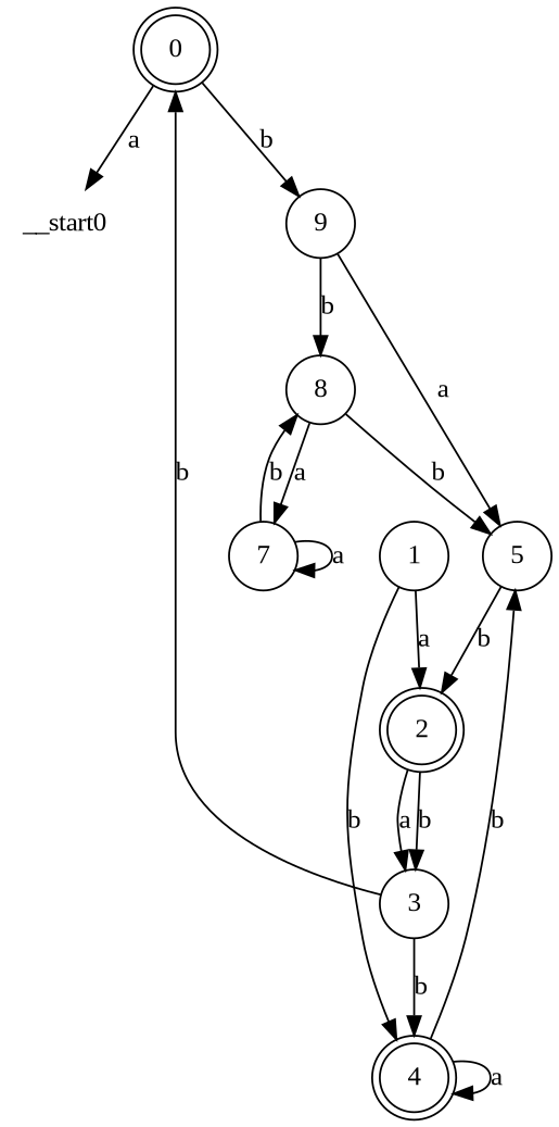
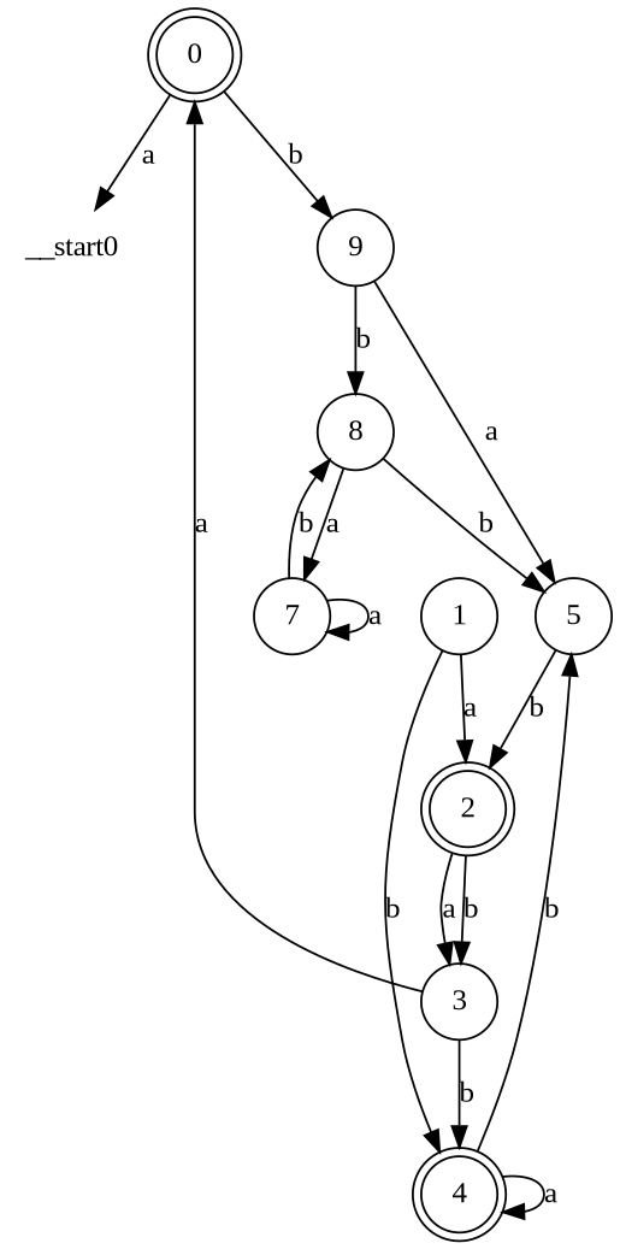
  digraph {
    fontname="Liberation Serif"
    rankdir=TB
    node [fontname="Liberation Serif" shape=circle color=black fillcolor=white style=filled]
    edge [fontname="Liberation Serif"]
    __start0 [shape=none color="" fillcolor="" style=""]
    n2 [label=0 shape=doublecircle style="rounded,filled"]
    n3 [label=9]
    n4 [label=1]
    n5 [label=2 shape=doublecircle style="rounded,filled"]
    n6 [label=4 shape=doublecircle style="rounded,filled"]
    n7 [label=5]
    n8 [label=8]
    n9 [label=3]
    n10 [label=7]
    n2 -> __start0 [label=a]
    n2 -> n3 [label=b]
    n3 -> n7 [label=a]
    n3 -> n8 [label=b]
    n4 -> n5 [label=a]
    n4 -> n6 [label=b]
    n5 -> n9 [label=a]
    n5 -> n9 [label=b]
    n6 -> n6 [label=a]
    n6 -> n7 [label=b]
    n7 -> n5 [label=b]
    n8 -> n7 [label=b]
    n8 -> n10 [label=a]
-   n9 -> n2 [label=b]
+   n9 -> n2 [label=a]
    n9 -> n6 [label=b]
    n10 -> n8 [label=b]
    n10 -> n10 [label=a]
  }
